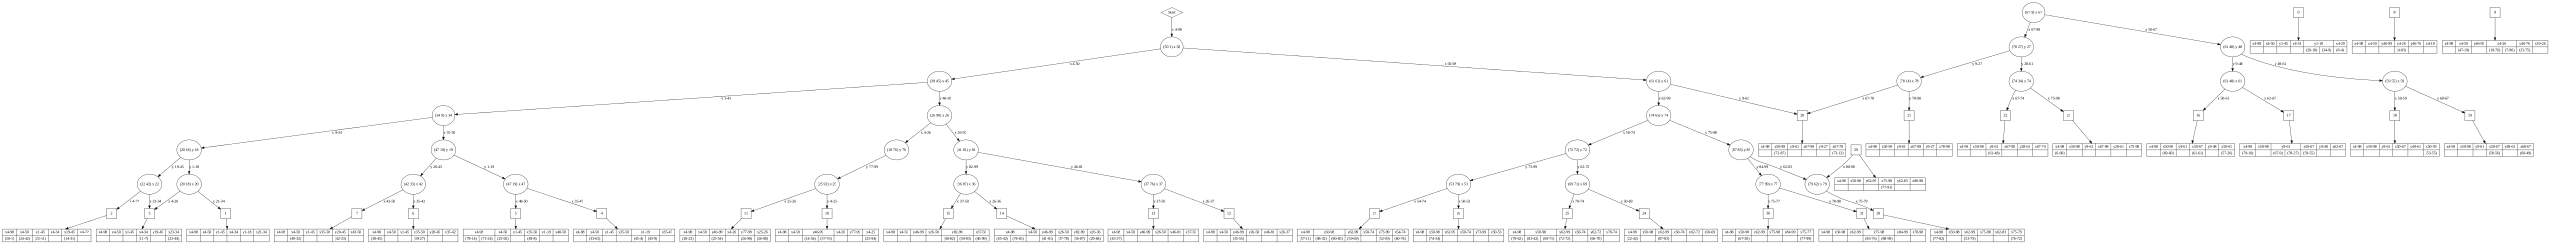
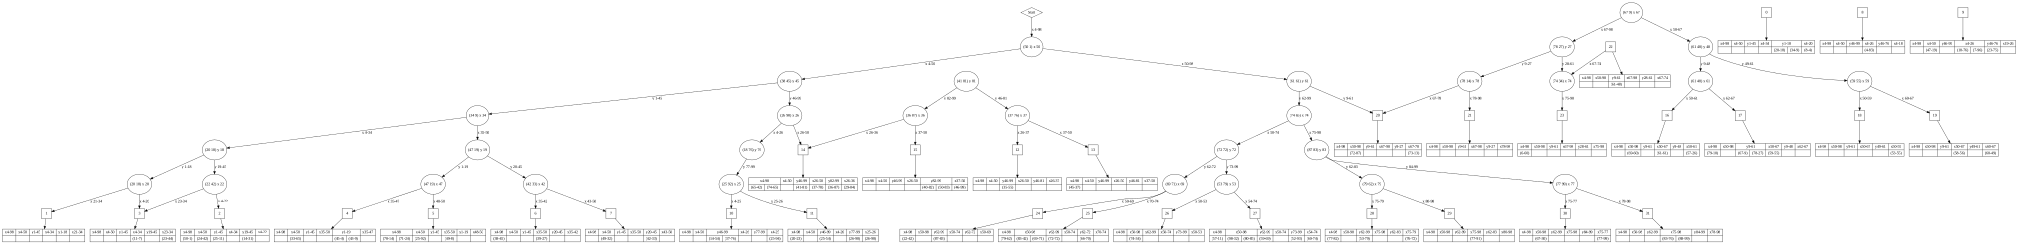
  digraph {
    fontname="Liberation Serif"
    node [fontname="Liberation Serif" shape=rectangle]
    edge [fontname="Liberation Serif"]
    n1 [label=Start shape=diamond]
    n2 [height=1 label="(50 1) x 50" width=1 shape=""]
    n3 [height=1 label="(38 45) y 45" width=1 shape=""]
    n4 [height=1 label="(61 61) y 61" width=1 shape=""]
    n5 [height=1 label="(34 9) x 34" width=1 shape=""]
    n6 [height=1 label="(26 98) x 26" width=1 shape=""]
    n7 [height=1 label="(74 65) x 74" width=1 shape=""]
    n8 [height=0.5 label=20 width=0.5]
    n9 [height=1 label="(20 18) y 18" width=1 shape=""]
    n10 [height=1 label="(47 19) y 19" width=1 shape=""]
    n11 [height=1 label="(18 76) y 76" width=1 shape=""]
    n12 [height=1 label="(41 81) y 81" width=1 shape=""]
    n13 [height=1 label="(20 18) x 20" width=1 shape=""]
    n14 [height=1 label="(22 42) x 22" width=1 shape=""]
    n15 [height=1 label="(47 19) x 47" width=1 shape=""]
    n16 [height=1 label="(42 33) x 42" width=1 shape=""]
    n17 [height=0.5 label=1 width=0.5]
    n18 [height=0.5 label=3 width=0.5]
    n19 [height=0.5 label=2 width=0.5]
    n20 [height=0.5 label=0 width=0.5]
    n21 [label=" {x4-98|{}}|{x4-50|{}}|{y1-45|{}}|{x4-34|{}}|{y1-18|{ (20-18)|(34-9)}}|{x4-20|{ (8-4)}}" shape=record]
    n22 [label=" {x4-98|{}}|{x4-50|{}}|{y1-45|{}}|{x4-34|{}}|{y1-18|{}}|{x21-34|{}}" shape=record]
    n23 [label=" {x4-98|{ (50-1)}}|{x4-50|{ (24-42)}}|{y1-45|{ (25-11)}}|{x4-34|{}}|{y19-45|{ (14-31)}}|{x4-22|{}}" shape=record]
    n24 [label=" {x4-98|{}}|{x4-50|{}}|{y1-45|{}}|{x4-34|{ (11-7)}}|{y19-45|{}}|{x23-34|{ (23-44)}}" shape=record]
    n25 [height=0.5 label=4 width=0.5]
    n26 [height=0.5 label=5 width=0.5]
    n27 [height=0.5 label=6 width=0.5]
    n28 [height=0.5 label=7 width=0.5]
    n29 [label=" {x4-98|{}}|{x4-50|{ (33-65)}}|{y1-45|{}}|{x35-50|{}}|{y1-19|{ (45-4)|(43-9)}}|{x35-47|{}}" shape=record]
    n30 [label=" {x4-98|{ (78-14)|(71-24)}}|{x4-50|{ (25-92)}}|{y1-45|{}}|{x35-50|{ (49-8)}}|{y1-19|{}}|{x48-50|{}}" shape=record]
    n31 [label=" {x4-98|{ (38-45)}}|{x4-50|{}}|{y1-45|{}}|{x35-50|{ (39-27)}}|{y20-45|{}}|{x35-42|{}}" shape=record]
    n32 [label=" {x4-98|{}}|{x4-50|{ (49-32)}}|{y1-45|{}}|{x35-50|{}}|{y20-45|{ (42-33)}}|{x43-50|{}}" shape=record]
    n33 [height=1 label="(25 92) x 25" width=1 shape=""]
    n34 [height=1 label="(37 76) x 37" width=1 shape=""]
    n35 [height=1 label="(36 87) x 36" width=1 shape=""]
    n36 [height=0.5 label=10 width=0.5]
    n37 [height=0.5 label=11 width=0.5]
    n38 [height=0.5 label=8 width=0.5]
    n39 [label=" {x4-98|{}}|{x4-50|{}}|{y46-99|{}}|{x4-26|{ (4-83)}}|{y46-76|{}}|{x4-18|{}}" shape=record]
    n40 [height=0.5 label=9 width=0.5]
    n41 [label=" {x4-98|{}}|{x4-50|{ (47-19)}}|{y46-99|{}}|{x4-26|{ (18-76)|(7-96)}}|{y46-76|{ (23-75)}}|{x19-26|{}}" shape=record]
    n42 [label=" {x4-98|{}}|{x4-50|{}}|{y46-99|{ (14-54)|(37-76)}}|{x4-26|{}}|{y77-99|{}}|{x4-25|{ (25-94)}}" shape=record]
    n43 [label=" {x4-98|{ (20-23)}}|{x4-50|{}}|{y46-99|{ (25-54)}}|{x4-26|{}}|{y77-99|{ (26-98)}}|{x25-26|{ (26-98)}}" shape=record]
    n44 [height=0.5 label=12 width=0.5]
    n45 [height=0.5 label=13 width=0.5]
    n46 [height=0.5 label=14 width=0.5]
    n47 [height=0.5 label=15 width=0.5]
    n48 [label=" {x4-98|{}}|{x4-50|{}}|{y46-99|{ (35-55)}}|{x26-50|{}}|{y46-81|{}}|{x26-37|{}}" shape=record]
    n49 [label=" {x4-98|{ (45-37)}}|{x4-50|{}}|{y46-99|{}}|{x26-50|{}}|{y46-81|{}}|{x37-50|{}}" shape=record]
    n50 [label=" {x4-98|{ (65-42)|(74-65)}}|{x4-50|{}}|{y46-99|{ (41-81)}}|{x26-50|{ (37-78)}}|{y82-99|{ (36-87)}}|{x26-36|{ (29-84)}}" shape=record]
    n51 [label=" {x4-98|{}}|{x4-50|{}}|{y46-99|{}}|{x26-50|{}}|{y82-99|{ (40-82)|(50-83)}}|{x37-50|{ (46-99)}}" shape=record]
    n52 [height=1 label="(67 9) x 67" width=1 shape=""]
    n53 [height=1 label="(61 48) y 48" width=1 shape=""]
    n54 [height=1 label="(78 27) y 27" width=1 shape=""]
    n55 [height=1 label="(72 72) y 72" width=1 shape=""]
    n56 [height=1 label="(87 83) y 83" width=1 shape=""]
    n57 [height=1 label="(61 48) x 61" width=1 shape=""]
    n58 [height=1 label="(59 55) x 59" width=1 shape=""]
    n59 [height=1 label="(78 14) x 78" width=1 shape=""]
    n60 [height=1 label="(74 34) x 74" width=1 shape=""]
    n61 [height=0.5 label=16 width=0.5]
    n62 [height=0.5 label=17 width=0.5]
    n63 [height=0.5 label=18 width=0.5]
    n64 [height=0.5 label=19 width=0.5]
    n65 [label=" {x4-98|{}}|{x50-98|{ (69-60)}}|{y9-61|{}}|{x50-67|{ (61-61)}}|{y9-48|{}}|{x50-61|{ (57-26)}}" shape=record]
    n66 [label=" {x4-98|{ (79-10)}}|{x50-98|{}}|{y9-61|{ (67-9)|(78-27)}}|{x50-67|{ (59-55)}}|{y9-48|{}}|{x62-67|{}}" shape=record]
    n67 [label=" {x4-98|{}}|{x50-98|{}}|{y9-61|{}}|{x50-67|{}}|{y49-61|{}}|{x50-59|{ (53-55)}}" shape=record]
    n68 [label=" {x4-98|{}}|{x50-98|{}}|{y9-61|{}}|{x50-67|{ (58-56)}}|{y49-61|{}}|{x60-67|{ (60-49)}}" shape=record]
    n69 [height=0.5 label=21 width=0.5]
    n70 [height=0.5 label=22 width=0.5]
    n71 [height=0.5 label=23 width=0.5]
    n72 [label=" {x4-98|{}}|{x50-98|{ (72-87)}}|{y9-61|{}}|{x67-98|{}}|{y9-27|{}}|{x67-78|{ (73-13)}}" shape=record]
    n73 [label=" {x4-98|{}}|{x50-98|{}}|{y9-61|{}}|{x67-98|{}}|{y9-27|{}}|{x78-98|{}}" shape=record]
    n74 [label=" {x4-98|{}}|{x50-98|{}}|{y9-61|{ (61-48)}}|{x67-98|{}}|{y28-61|{}}|{x67-74|{}}" shape=record]
    n75 [label=" {x4-98|{ (6-60)}}|{x50-98|{}}|{y9-61|{}}|{x67-98|{}}|{y28-61|{}}|{x75-98|{}}" shape=record]
    n76 [height=1 label="(69 71) x 69" width=1 shape=""]
    n77 [height=1 label="(53 79) x 53" width=1 shape=""]
    n78 [height=1 label="(79 62) x 79" width=1 shape=""]
    n79 [height=1 label="(77 99) x 77" width=1 shape=""]
    n80 [height=0.5 label=24 width=0.5]
    n81 [height=0.5 label=25 width=0.5]
    n82 [height=0.5 label=26 width=0.5]
    n83 [height=0.5 label=27 width=0.5]
    n84 [label=" {x4-98|{ (22-42)}}|{x50-98|{}}|{y62-99|{ (87-83)}}|{x50-74|{}}|{y62-72|{}}|{x50-69|{}}" shape=record]
    n85 [label=" {x4-98|{ (79-62)}}|{x50-98|{ (83-42)|(69-71)}}|{y62-99|{ (72-72)}}|{x50-74|{}}|{y62-72|{ (66-70)}}|{x70-74|{}}" shape=record]
    n86 [label=" {x4-98|{}}|{x50-98|{ (74-34)}}|{y62-99|{}}|{x50-74|{}}|{y73-99|{}}|{x50-53|{}}" shape=record]
    n87 [label=" {x4-98|{ (57-11)}}|{x50-98|{ (98-32)|(80-85)}}|{y62-99|{ (59-69)}}|{x50-74|{}}|{y73-99|{ (52-93)}}|{x54-74|{ (60-74)}}" shape=record]
    n88 [height=0.5 label=28 width=0.5]
    n89 [height=0.5 label=29 width=0.5]
    n90 [height=0.5 label=30 width=0.5]
    n91 [height=0.5 label=31 width=0.5]
    n92 [label=" {x4-98|{ (77-82)}}|{x50-98|{}}|{y62-99|{ (53-79)}}|{x75-98|{}}|{y62-83|{}}|{x75-79|{ (76-72)}}" shape=record]
    n93 [label=" {x4-98|{}}|{x50-98|{}}|{y62-99|{}}|{x75-98|{ (77-91)}}|{y62-83|{}}|{x80-98|{}}" shape=record]
    n94 [label=" {x4-98|{}}|{x50-98|{ (67-30)}}|{y62-99|{}}|{x75-98|{}}|{y84-99|{}}|{x75-77|{ (77-99)}}" shape=record]
    n95 [label=" {x4-98|{}}|{x50-98|{}}|{y62-99|{}}|{x75-98|{ (83-76)|(88-99)}}|{y84-99|{}}|{x78-98|{}}" shape=record]
    n1 -> n2 [label="x 4-98"]
    n2 -> n3 [label="x 4-50"]
    n2 -> n4 [label="x 50-98"]
    n3 -> n5 [label="y 1-45"]
    n3 -> n6 [label="y 46-99"]
    n4 -> n7 [label="y 62-99"]
    n4 -> n8 [label="y 9-61"]
    n5 -> n9 [label="x 4-34"]
    n5 -> n10 [label="x 35-50"]
    n6 -> n11 [label="x 4-26"]
-   n6 -> n12 [label="x 26-50"]
+   n6 -> n46 [label="x 26-50"]
    n7 -> n55 [label="x 50-74"]
    n7 -> n56 [label="x 75-98"]
    n8 -> n72
    n9 -> n13 [label="y 1-18"]
    n9 -> n14 [label="y 19-45"]
    n10 -> n15 [label="y 1-19"]
    n10 -> n16 [label="y 20-45"]
    n11 -> n33 [label="y 77-99"]
    n12 -> n34 [label="y 46-81"]
    n12 -> n35 [label="y 82-99"]
    n13 -> n17 [label="x 21-34"]
    n13 -> n18 [label="x 4-20"]
    n14 -> n18 [label="x 23-34"]
    n14 -> n19 [label="x 4-22"]
    n15 -> n25 [label="x 35-47"]
    n15 -> n26 [label="x 48-50"]
    n16 -> n27 [label="x 35-42"]
    n16 -> n28 [label="x 43-50"]
    n17 -> n22
    n18 -> n24
    n19 -> n23
    n20 -> n21
    n25 -> n29
    n26 -> n30
    n27 -> n31
    n28 -> n32
    n33 -> n36 [label="x 4-25"]
    n33 -> n37 [label="x 25-26"]
    n34 -> n44 [label="x 26-37"]
    n34 -> n45 [label="x 37-50"]
    n35 -> n46 [label="x 26-36"]
    n35 -> n47 [label="x 37-50"]
    n36 -> n42
    n37 -> n43
    n38 -> n39
    n40 -> n41
    n44 -> n48
    n45 -> n49
    n46 -> n50
    n47 -> n51
    n52 -> n53 [label="x 50-67"]
    n52 -> n54 [label="x 67-98"]
    n53 -> n57 [label="y 9-48"]
    n53 -> n58 [label="y 49-61"]
    n54 -> n59 [label="y 9-27"]
    n54 -> n60 [label="y 28-61"]
    n55 -> n76 [label="y 62-72"]
    n55 -> n77 [label="y 73-99"]
    n56 -> n78 [label="y 62-83"]
    n56 -> n79 [label="y 84-99"]
    n57 -> n61 [label="x 50-61"]
    n57 -> n62 [label="x 62-67"]
    n58 -> n63 [label="x 50-59"]
    n58 -> n64 [label="x 60-67"]
    n59 -> n8 [label="x 67-78"]
    n59 -> n69 [label="x 78-98"]
-   n60 -> n70 [label="x 67-74"]
+   n70 -> n60 [label="x 67-74"]
    n60 -> n71 [label="x 75-98"]
    n61 -> n65
    n62 -> n66
    n63 -> n67
    n64 -> n68
    n69 -> n73
    n70 -> n74
    n71 -> n75
    n76 -> n80 [label="x 50-69"]
    n76 -> n81 [label="x 70-74"]
    n77 -> n82 [label="x 50-53"]
    n77 -> n83 [label="x 54-74"]
    n78 -> n88 [label="x 75-79"]
-   n89 -> n78 [label="x 80-98"]
+   n78 -> n89 [label="x 80-98"]
    n79 -> n90 [label="x 75-77"]
    n79 -> n91 [label="x 78-98"]
    n80 -> n84
    n81 -> n85
    n82 -> n86
    n83 -> n87
    n88 -> n92
    n89 -> n93
    n90 -> n94
    n91 -> n95
  }
